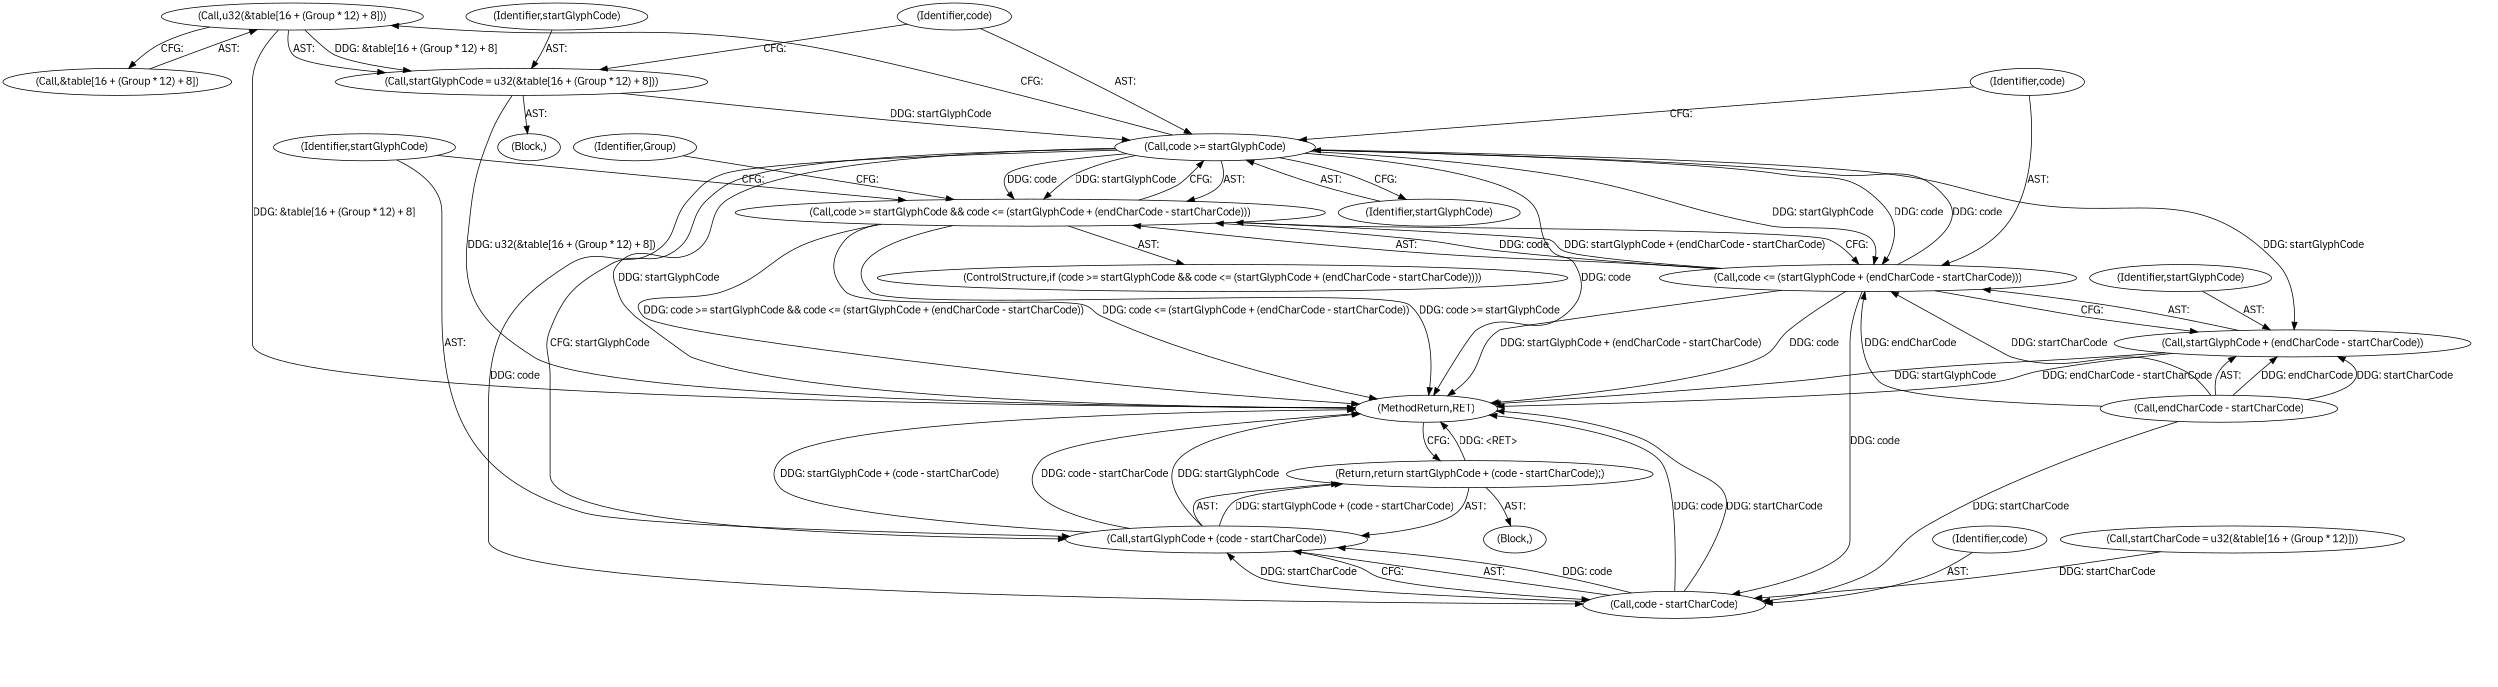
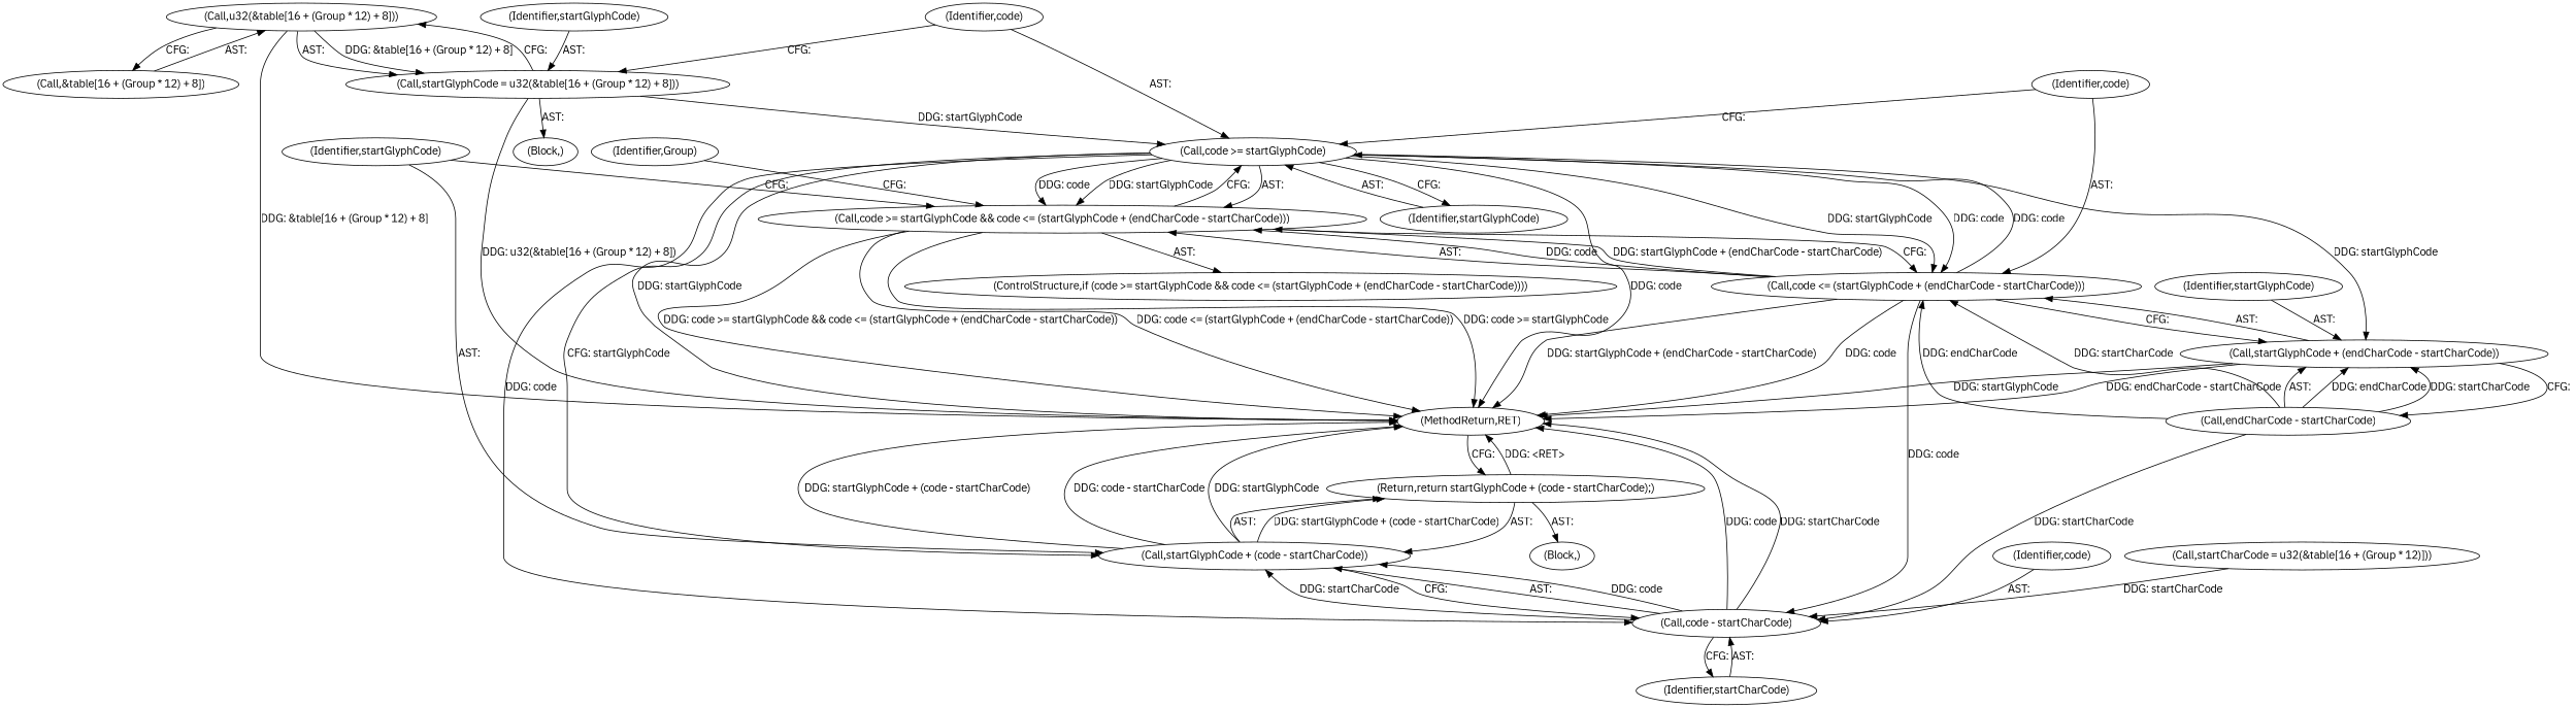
  digraph {
    fontname="IBM Plex Sans"
    node [fontname="IBM Plex Sans"]
    edge [fontname="IBM Plex Sans"]
    n1 [label="(Call,u32(&table[16 + (Group * 12) + 8]))"]
    n2 [label="(Call,startGlyphCode = u32(&table[16 + (Group * 12) + 8]))"]
    n3 [label="(Call,&table[16 + (Group * 12) + 8])"]
    n4 [label="(MethodReturn,RET)"]
    n5 [label="(Call,code >= startGlyphCode)"]
    n6 [label="(Block,)"]
    n7 [label="(Return,return startGlyphCode + (code - startCharCode);)"]
    n8 [label="(Call,code >= startGlyphCode && code <= (startGlyphCode + (endCharCode - startCharCode)))"]
    n9 [label="(Call,code <= (startGlyphCode + (endCharCode - startCharCode)))"]
    n10 [label="(Call,code - startCharCode)"]
    n11 [label="(Call,startGlyphCode + (code - startCharCode))"]
    n12 [label="(Call,startGlyphCode + (endCharCode - startCharCode))"]
    n13 [label="(Identifier,startGlyphCode)"]
    n14 [label="(ControlStructure,if (code >= startGlyphCode && code <= (startGlyphCode + (endCharCode - startCharCode))))"]
+   n15 [label="(Identifier,startCharCode)"]
    n16 [label="(Call,endCharCode - startCharCode)"]
    n17 [label="(Block,)"]
    n18 [label="(Identifier,Group)"]
    n19 [label="(Identifier,code)"]
    n20 [label="(Identifier,startGlyphCode)"]
    n21 [label="(Identifier,code)"]
    n22 [label="(Call,startCharCode = u32(&table[16 + (Group * 12)]))"]
    n23 [label="(Identifier,startGlyphCode)"]
    n24 [label="(Identifier,startGlyphCode)"]
    n25 [label="(Identifier,code)"]
    n1 -> n2 [label="AST: "]
    n1 -> n2 [label="DDG: &table[16 + (Group * 12) + 8]"]
    n1 -> n3 [label="CFG: "]
    n1 -> n4 [label="DDG: &table[16 + (Group * 12) + 8]"]
-   n5 -> n1 [label="CFG: "]
+   n2 -> n1 [label="CFG: "]
    n2 -> n4 [label="DDG: u32(&table[16 + (Group * 12) + 8])"]
    n2 -> n5 [label="DDG: startGlyphCode"]
    n2 -> n6 [label="AST: "]
    n3 -> n1 [label="AST: "]
    n4 -> n7 [label="CFG: "]
    n5 -> n4 [label="DDG: startGlyphCode"]
    n5 -> n4 [label="DDG: code"]
    n5 -> n8 [label="AST: "]
    n5 -> n8 [label="DDG: code"]
    n5 -> n8 [label="DDG: startGlyphCode"]
    n5 -> n9 [label="DDG: code"]
    n5 -> n9 [label="DDG: startGlyphCode"]
    n5 -> n10 [label="DDG: code"]
    n5 -> n11 [label="CFG: startGlyphCode"]
    n5 -> n12 [label="DDG: startGlyphCode"]
    n5 -> n13 [label="CFG: "]
    n7 -> n4 [label="DDG: <RET>"]
    n7 -> n11 [label="AST: "]
    n7 -> n17 [label="AST: "]
    n8 -> n4 [label="DDG: code >= startGlyphCode && code <= (startGlyphCode + (endCharCode - startCharCode))"]
    n8 -> n4 [label="DDG: code <= (startGlyphCode + (endCharCode - startCharCode))"]
    n8 -> n4 [label="DDG: code >= startGlyphCode"]
    n8 -> n5 [label="CFG: "]
    n8 -> n9 [label="CFG: "]
    n8 -> n14 [label="AST: "]
    n9 -> n4 [label="DDG: startGlyphCode + (endCharCode - startCharCode)"]
    n9 -> n4 [label="DDG: code"]
    n9 -> n5 [label="DDG: code"]
    n9 -> n8 [label="AST: "]
    n9 -> n8 [label="DDG: code"]
    n9 -> n8 [label="DDG: startGlyphCode + (endCharCode - startCharCode)"]
    n9 -> n10 [label="DDG: code"]
    n9 -> n12 [label="CFG: "]
    n10 -> n4 [label="DDG: code"]
    n10 -> n4 [label="DDG: startCharCode"]
    n10 -> n11 [label="AST: "]
    n10 -> n11 [label="DDG: code"]
    n10 -> n11 [label="DDG: startCharCode"]
+   n10 -> n15 [label="CFG: "]
    n11 -> n4 [label="DDG: startGlyphCode"]
    n11 -> n4 [label="DDG: startGlyphCode + (code - startCharCode)"]
    n11 -> n4 [label="DDG: code - startCharCode"]
    n11 -> n7 [label="AST: "]
    n11 -> n7 [label="DDG: startGlyphCode + (code - startCharCode)"]
    n11 -> n10 [label="CFG: "]
    n12 -> n4 [label="DDG: startGlyphCode"]
    n12 -> n4 [label="DDG: endCharCode - startCharCode"]
    n12 -> n9 [label="AST: "]
+   n12 -> n16 [label="CFG: "]
    n13 -> n5 [label="AST: "]
+   n15 -> n10 [label="AST: "]
    n16 -> n9 [label="DDG: endCharCode"]
    n16 -> n9 [label="DDG: startCharCode"]
    n16 -> n10 [label="DDG: startCharCode"]
    n16 -> n12 [label="AST: "]
    n16 -> n12 [label="DDG: endCharCode"]
    n16 -> n12 [label="DDG: startCharCode"]
    n18 -> n8 [label="CFG: "]
    n19 -> n10 [label="AST: "]
    n20 -> n8 [label="CFG: "]
    n20 -> n11 [label="AST: "]
    n21 -> n5 [label="CFG: "]
    n21 -> n9 [label="AST: "]
    n22 -> n10 [label="DDG: startCharCode"]
    n23 -> n2 [label="AST: "]
    n24 -> n12 [label="AST: "]
    n25 -> n2 [label="CFG: "]
    n25 -> n5 [label="AST: "]
  }
